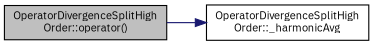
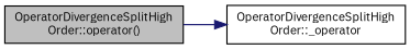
  digraph {
    rankdir=LR
    fontname="IBM Plex Sans"
    node [color=black fontname="IBM Plex Sans" fontsize=10 shape=record style=filled]
    n1 [fillcolor=grey75 fontcolor=black height=0.2 label="OperatorDivergenceSplitHigh\lOrder::operator()" width=0.4]
-   n2 [fillcolor=white height=0.2 label="OperatorDivergenceSplitHigh\lOrder::_harmonicAvg" width=0.4]
+   n2 [fillcolor=white height=0.2 label="OperatorDivergenceSplitHigh\lOrder::_operator" width=0.4]
    n1 -> n2 [color=midnightblue fontname="IBM Plex Sans" fontsize=10 labelfontname=Helvetica labelfontsize=10 style=solid]
  }
